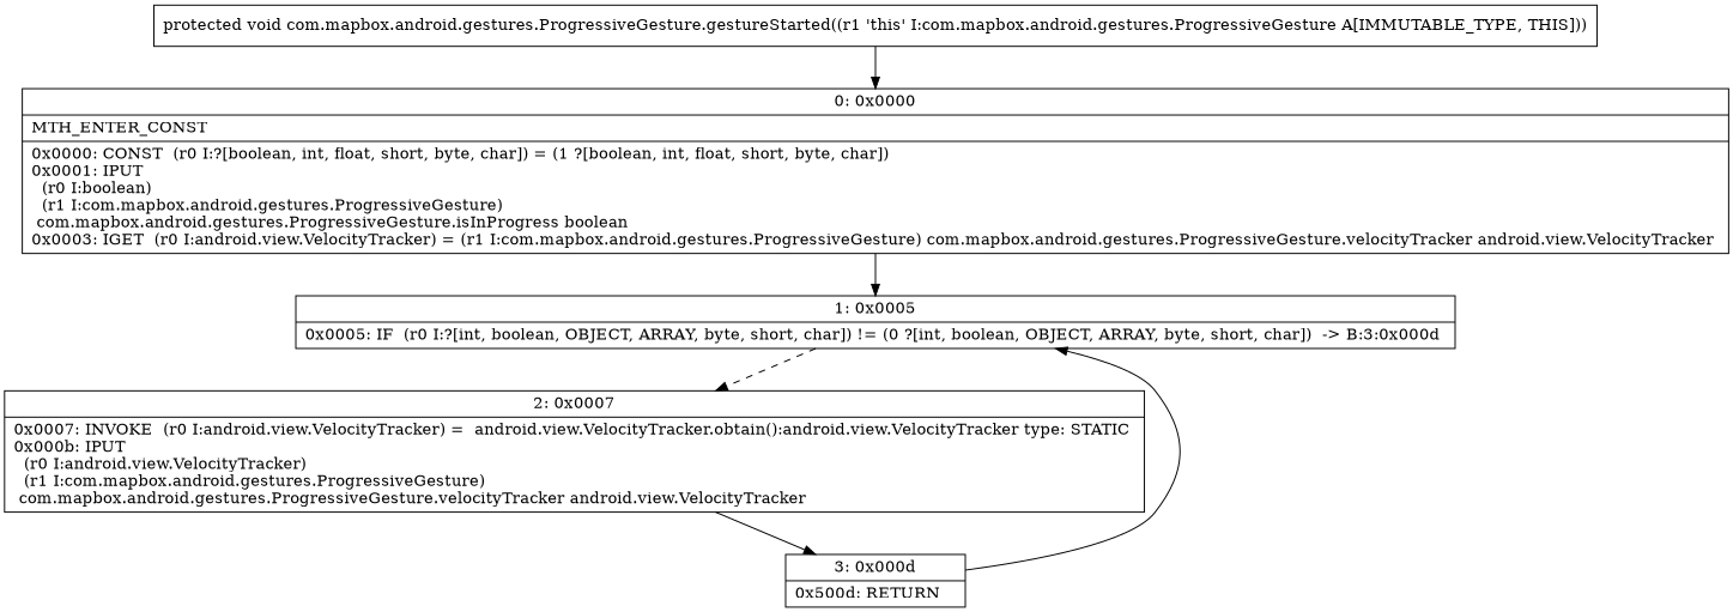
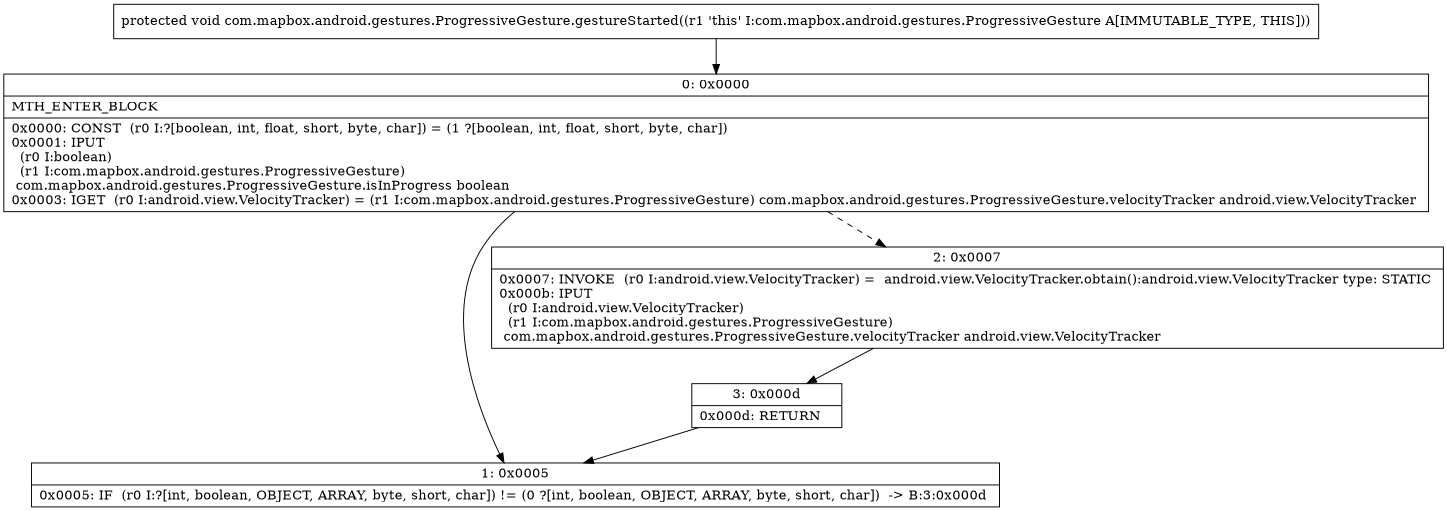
  digraph {
    node [shape=record]
-   n1 [label="{0\:\ 0x0000|MTH_ENTER_CONST\l|0x0000: CONST  (r0 I:?[boolean, int, float, short, byte, char]) = (1 ?[boolean, int, float, short, byte, char]) \l0x0001: IPUT  \l  (r0 I:boolean)\l  (r1 I:com.mapbox.android.gestures.ProgressiveGesture)\l com.mapbox.android.gestures.ProgressiveGesture.isInProgress boolean \l0x0003: IGET  (r0 I:android.view.VelocityTracker) = (r1 I:com.mapbox.android.gestures.ProgressiveGesture) com.mapbox.android.gestures.ProgressiveGesture.velocityTracker android.view.VelocityTracker \l}"]
+   n1 [label="{0\:\ 0x0000|MTH_ENTER_BLOCK\l|0x0000: CONST  (r0 I:?[boolean, int, float, short, byte, char]) = (1 ?[boolean, int, float, short, byte, char]) \l0x0001: IPUT  \l  (r0 I:boolean)\l  (r1 I:com.mapbox.android.gestures.ProgressiveGesture)\l com.mapbox.android.gestures.ProgressiveGesture.isInProgress boolean \l0x0003: IGET  (r0 I:android.view.VelocityTracker) = (r1 I:com.mapbox.android.gestures.ProgressiveGesture) com.mapbox.android.gestures.ProgressiveGesture.velocityTracker android.view.VelocityTracker \l}"]
    n2 [label="{1\:\ 0x0005|0x0005: IF  (r0 I:?[int, boolean, OBJECT, ARRAY, byte, short, char]) != (0 ?[int, boolean, OBJECT, ARRAY, byte, short, char])  \-\> B:3:0x000d \l}"]
    n3 [label="{2\:\ 0x0007|0x0007: INVOKE  (r0 I:android.view.VelocityTracker) =  android.view.VelocityTracker.obtain():android.view.VelocityTracker type: STATIC \l0x000b: IPUT  \l  (r0 I:android.view.VelocityTracker)\l  (r1 I:com.mapbox.android.gestures.ProgressiveGesture)\l com.mapbox.android.gestures.ProgressiveGesture.velocityTracker android.view.VelocityTracker \l}"]
-   n4 [label="{3\:\ 0x000d|0x500d: RETURN   \l}"]
+   n4 [label="{3\:\ 0x000d|0x000d: RETURN   \l}"]
    n5 [label="{protected void com.mapbox.android.gestures.ProgressiveGesture.gestureStarted((r1 'this' I:com.mapbox.android.gestures.ProgressiveGesture A[IMMUTABLE_TYPE, THIS])) }"]
    n1 -> n2
-   n2 -> n3 [style=dashed]
+   n1 -> n3 [style=dashed]
    n3 -> n4
    n4 -> n2
    n5 -> n1
  }
